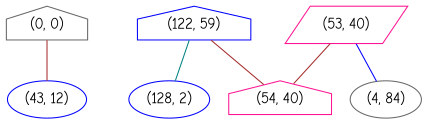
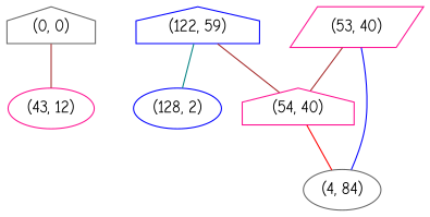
  graph {
    fontname="Comic Neue"
    node [color=deeppink fontname="Comic Neue" shape=house]
    edge [color=brown fontname="Comic Neue" weight=1]
    "(0, 0)" [color=gray40]
-   "(43, 12)" [color=blue shape=ellipse]
+   "(43, 12)" [shape=ellipse]
    "(122, 59)" [color=blue]
    "(54, 40)"
    "(128, 2)" [color=blue shape=ellipse]
    "(4, 84)" [color=gray40 shape=ellipse]
    "(53, 40)" [shape=parallelogram]
    "(0, 0)" -- "(43, 12)" [weight=4]
    "(122, 59)" -- "(54, 40)"
    "(122, 59)" -- "(128, 2)" [color=teal]
+   "(54, 40)" -- "(4, 84)" [color=red]
    "(53, 40)" -- "(54, 40)"
    "(53, 40)" -- "(4, 84)" [color=blue]
  }
